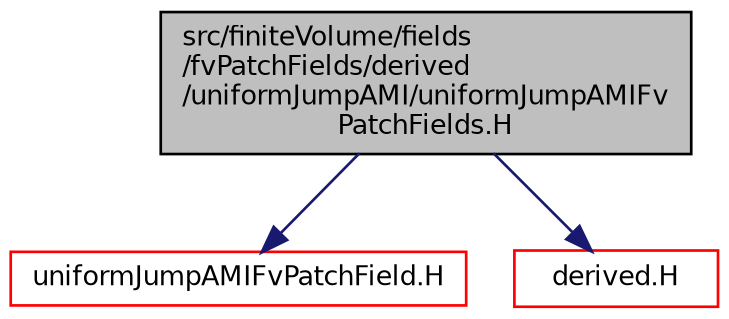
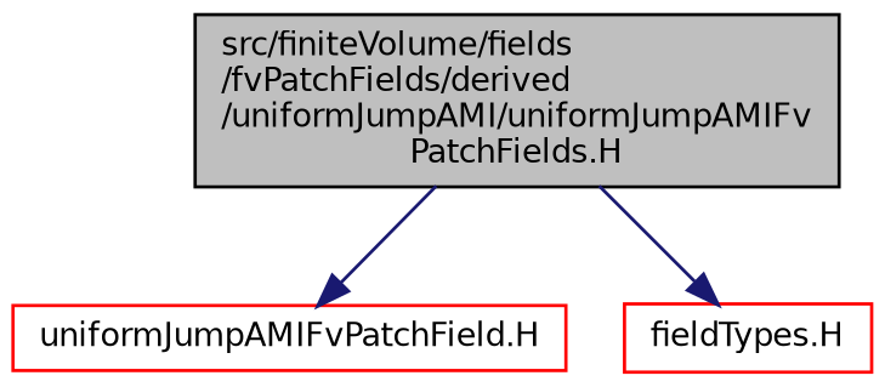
  digraph {
    node [color=red fontname=Helvetica fontsize=10 shape=record]
    edge [color=midnightblue fontname=Helvetica fontsize=10 labelfontname=Helvetica labelfontsize=10 style=solid]
    n1 [color=black fillcolor=grey75 fontcolor=black height=0.2 label="src/finiteVolume/fields\l/fvPatchFields/derived\l/uniformJumpAMI/uniformJumpAMIFv\lPatchFields.H" style=filled width=0.4]
    n2 [height=0.2 label="uniformJumpAMIFvPatchField.H" width=0.4]
-   n3 [height=0.2 label="derived.H" width=0.4]
+   n3 [height=0.2 label="fieldTypes.H" width=0.4]
    n1 -> n2
    n1 -> n3
  }
